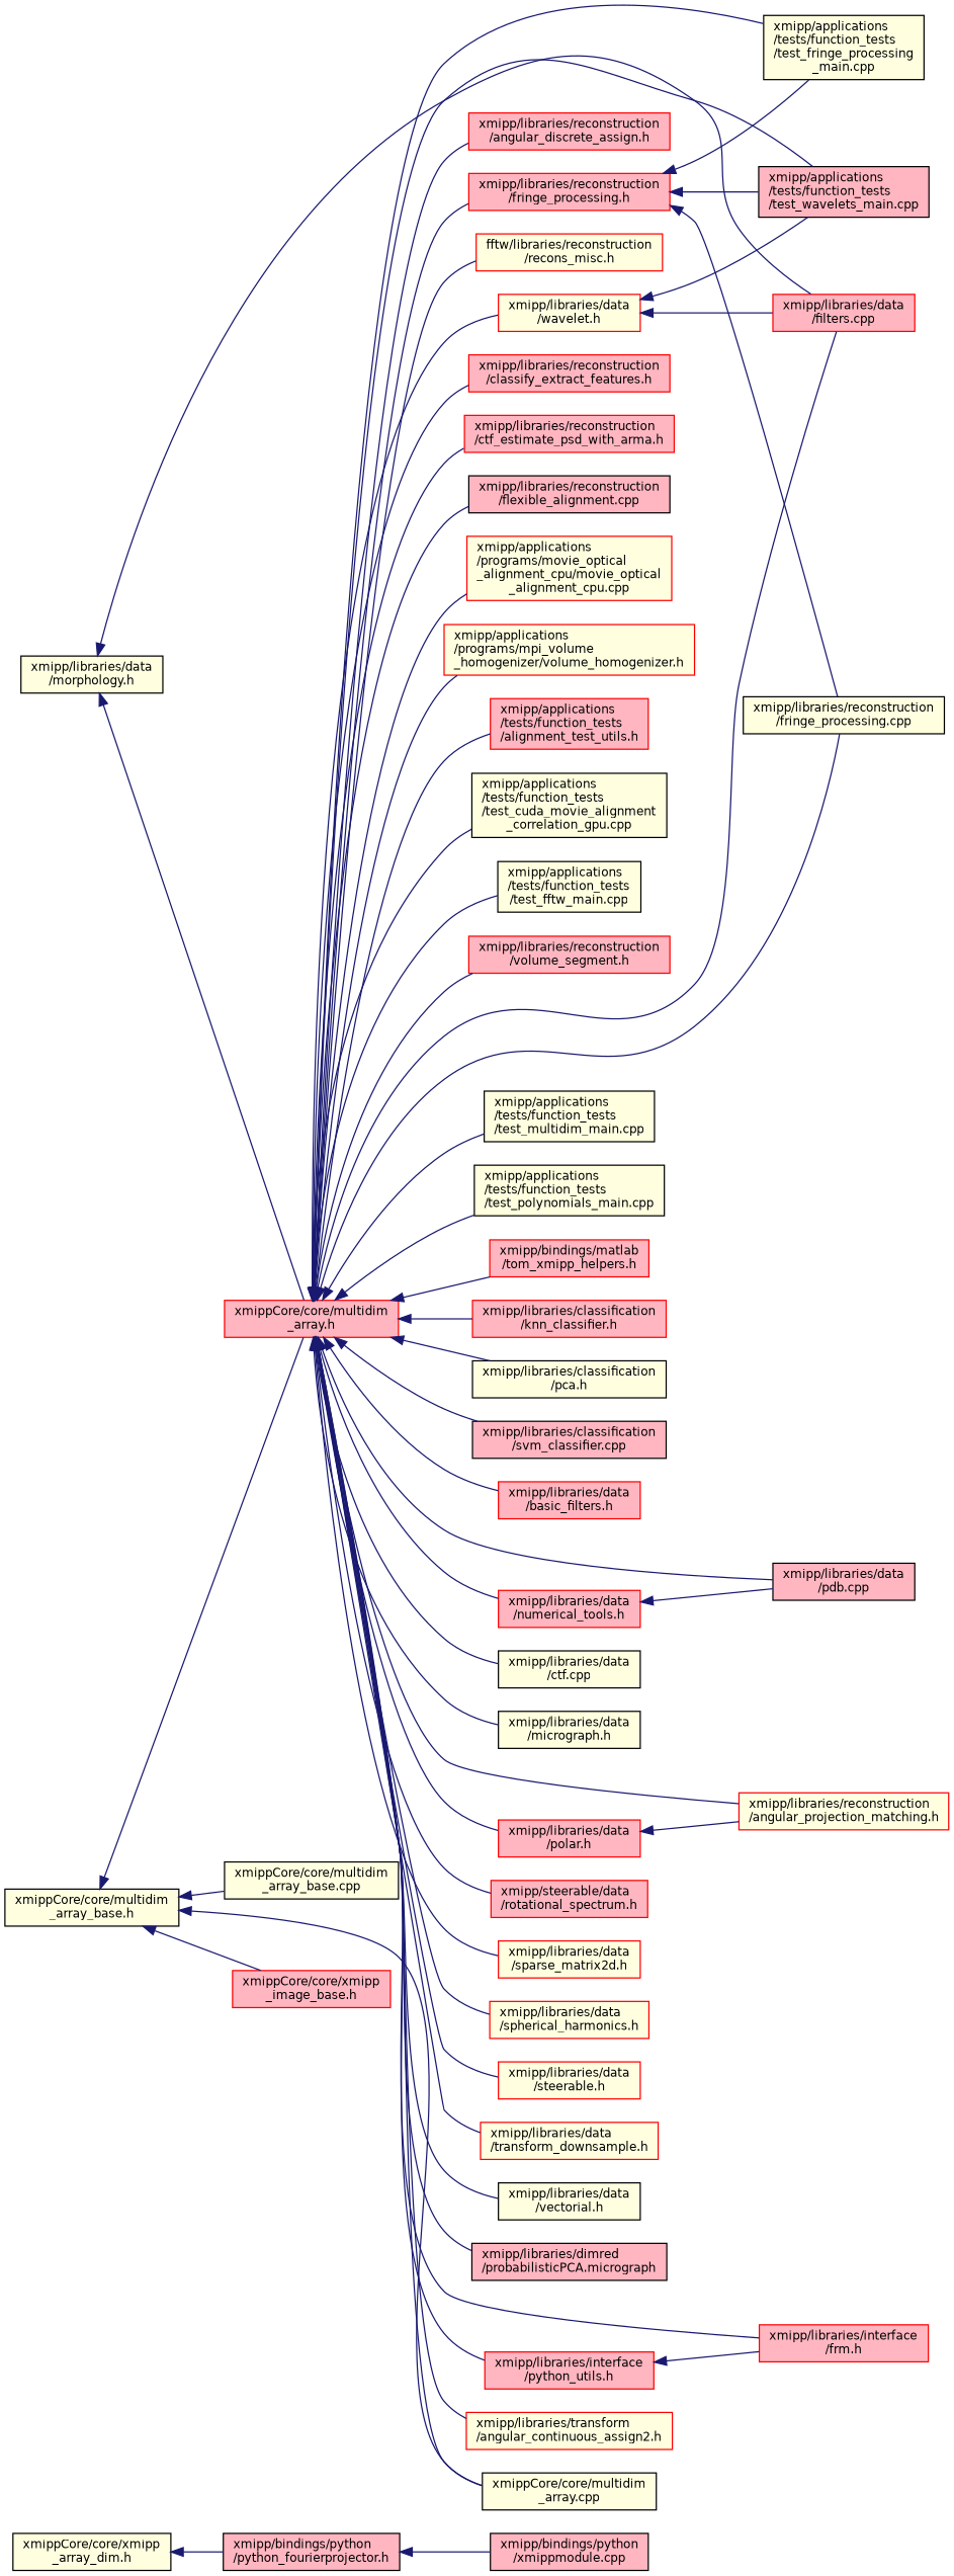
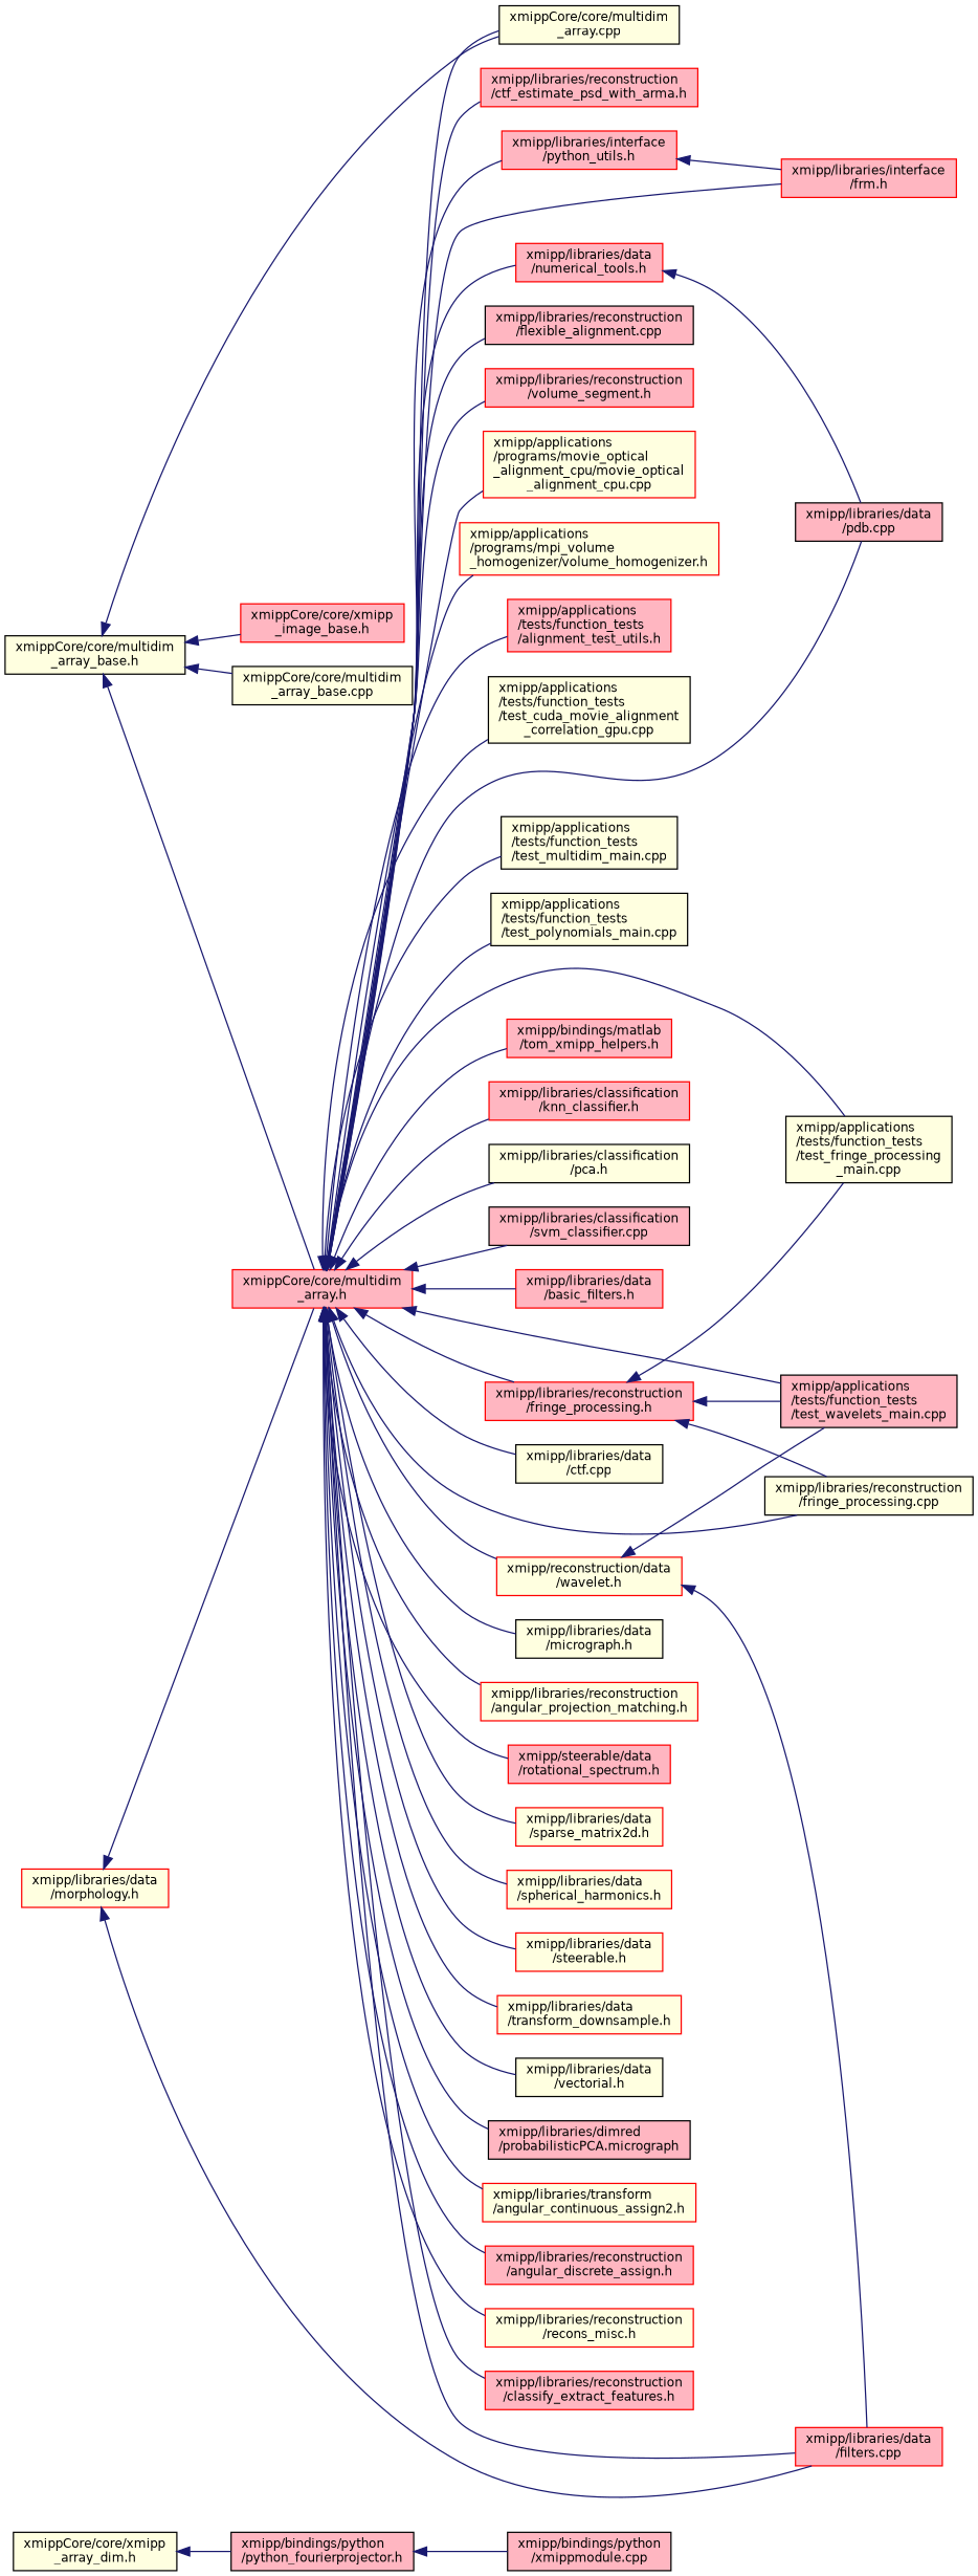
  digraph {
    rankdir=LR
    node [color=red fillcolor=lightyellow fontname=Helvetica fontsize=10 shape=record style=filled]
    edge [color=midnightblue dir=back fontname=Helvetica fontsize=10 labelfontname=Helvetica labelfontsize=10 style=solid]
    n1 [color=black fontcolor=black height=0.2 label="xmippCore/core/xmipp\l_array_dim.h" width=0.4]
    n2 [color=black fillcolor=lightpink height=0.2 label="xmipp/bindings/python\l/python_fourierprojector.h" width=0.4]
    n3 [color=black fillcolor=lightpink height=0.2 label="xmipp/bindings/python\l/xmippmodule.cpp" width=0.4]
    n4 [color=black height=0.2 label="xmippCore/core/multidim\l_array_base.h" width=0.4]
    n5 [fillcolor=lightpink height=0.2 label="xmippCore/core/multidim\l_array.h" width=0.4]
    n6 [color=black height=0.2 label="xmippCore/core/multidim\l_array.cpp" width=0.4]
    n7 [fillcolor=lightpink height=0.2 label="xmippCore/core/xmipp\l_image_base.h" width=0.4]
    n8 [color=black height=0.2 label="xmippCore/core/multidim\l_array_base.cpp" width=0.4]
    n9 [height=0.2 label="xmipp/applications\l/programs/movie_optical\l_alignment_cpu/movie_optical\l_alignment_cpu.cpp" width=0.4]
    n10 [height=0.2 label="xmipp/applications\l/programs/mpi_volume\l_homogenizer/volume_homogenizer.h" width=0.4]
    n11 [fillcolor=lightpink height=0.2 label="xmipp/applications\l/tests/function_tests\l/alignment_test_utils.h" width=0.4]
    n12 [color=black height=0.2 label="xmipp/applications\l/tests/function_tests\l/test_cuda_movie_alignment\l_correlation_gpu.cpp" width=0.4]
-   n13 [color=black height=0.2 label="xmipp/applications\l/tests/function_tests\l/test_fftw_main.cpp" width=0.4]
    n14 [color=black height=0.2 label="xmipp/applications\l/tests/function_tests\l/test_fringe_processing\l_main.cpp" width=0.4]
    n15 [color=black height=0.2 label="xmipp/applications\l/tests/function_tests\l/test_multidim_main.cpp" width=0.4]
    n16 [color=black height=0.2 label="xmipp/applications\l/tests/function_tests\l/test_polynomials_main.cpp" width=0.4]
    n17 [color=black fillcolor=lightpink height=0.2 label="xmipp/applications\l/tests/function_tests\l/test_wavelets_main.cpp" width=0.4]
    n18 [fillcolor=lightpink height=0.2 label="xmipp/bindings/matlab\l/tom_xmipp_helpers.h" width=0.4]
    n19 [fillcolor=lightpink height=0.2 label="xmipp/libraries/classification\l/knn_classifier.h" width=0.4]
    n20 [color=black height=0.2 label="xmipp/libraries/classification\l/pca.h" width=0.4]
    n21 [color=black fillcolor=lightpink height=0.2 label="xmipp/libraries/classification\l/svm_classifier.cpp" width=0.4]
    n22 [fillcolor=lightpink height=0.2 label="xmipp/libraries/data\l/basic_filters.h" width=0.4]
    n23 [fillcolor=lightpink height=0.2 label="xmipp/libraries/data\l/numerical_tools.h" width=0.4]
    n24 [color=black fillcolor=lightpink height=0.2 label="xmipp/libraries/data\l/pdb.cpp" width=0.4]
    n25 [color=black height=0.2 label="xmipp/libraries/data\l/ctf.cpp" width=0.4]
    n26 [fillcolor=lightpink height=0.2 label="xmipp/libraries/data\l/filters.cpp" width=0.4]
-   n27 [height=0.2 label="xmipp/libraries/data\l/wavelet.h" width=0.4]
+   n27 [height=0.2 label="xmipp/reconstruction/data\l/wavelet.h" width=0.4]
    n28 [color=black height=0.2 label="xmipp/libraries/data\l/micrograph.h" width=0.4]
-   n29 [fillcolor=lightpink height=0.2 label="xmipp/libraries/data\l/polar.h" width=0.4]
    n30 [height=0.2 label="xmipp/libraries/reconstruction\l/angular_projection_matching.h" width=0.4]
    n31 [fillcolor=lightpink height=0.2 label="xmipp/steerable/data\l/rotational_spectrum.h" width=0.4]
    n32 [height=0.2 label="xmipp/libraries/data\l/sparse_matrix2d.h" width=0.4]
    n33 [height=0.2 label="xmipp/libraries/data\l/spherical_harmonics.h" width=0.4]
    n34 [height=0.2 label="xmipp/libraries/data\l/steerable.h" width=0.4]
    n35 [height=0.2 label="xmipp/libraries/data\l/transform_downsample.h" width=0.4]
    n36 [color=black height=0.2 label="xmipp/libraries/data\l/vectorial.h" width=0.4]
    n37 [color=black fillcolor=lightpink height=0.2 label="xmipp/libraries/dimred\l/probabilisticPCA.micrograph" width=0.4]
    n38 [fillcolor=lightpink height=0.2 label="xmipp/libraries/interface\l/python_utils.h" width=0.4]
    n39 [fillcolor=lightpink height=0.2 label="xmipp/libraries/interface\l/frm.h" width=0.4]
    n40 [height=0.2 label="xmipp/libraries/transform\l/angular_continuous_assign2.h" width=0.4]
    n41 [fillcolor=lightpink height=0.2 label="xmipp/libraries/reconstruction\l/angular_discrete_assign.h" width=0.4]
-   n42 [height=0.2 label="fftw/libraries/reconstruction\l/recons_misc.h" width=0.4]
+   n42 [height=0.2 label="xmipp/libraries/reconstruction\l/recons_misc.h" width=0.4]
    n43 [fillcolor=lightpink height=0.2 label="xmipp/libraries/reconstruction\l/classify_extract_features.h" width=0.4]
    n44 [fillcolor=lightpink height=0.2 label="xmipp/libraries/reconstruction\l/ctf_estimate_psd_with_arma.h" width=0.4]
    n45 [fillcolor=lightpink height=0.2 label="xmipp/libraries/reconstruction\l/fringe_processing.h" width=0.4]
    n46 [color=black height=0.2 label="xmipp/libraries/reconstruction\l/fringe_processing.cpp" width=0.4]
    n47 [color=black fillcolor=lightpink height=0.2 label="xmipp/libraries/reconstruction\l/flexible_alignment.cpp" width=0.4]
    n48 [fillcolor=lightpink height=0.2 label="xmipp/libraries/reconstruction\l/volume_segment.h" width=0.4]
-   n49 [color=black height=0.2 label="xmipp/libraries/data\l/morphology.h" width=0.4]
+   n49 [height=0.2 label="xmipp/libraries/data\l/morphology.h" width=0.4]
    n1 -> n2
    n2 -> n3
    n4 -> n5
    n4 -> n6
    n4 -> n7
    n4 -> n8
    n5 -> n6
    n5 -> n9
    n5 -> n10
    n5 -> n11
    n5 -> n12
-   n5 -> n13
    n5 -> n14
    n5 -> n15
    n5 -> n16
    n5 -> n17
    n5 -> n18
    n5 -> n19
    n5 -> n20
    n5 -> n21
    n5 -> n22
    n5 -> n23
    n5 -> n24
    n5 -> n25
    n5 -> n26
    n5 -> n27
    n5 -> n28
-   n5 -> n29
    n5 -> n30
    n5 -> n31
    n5 -> n32
    n5 -> n33
    n5 -> n34
    n5 -> n35
    n5 -> n36
    n5 -> n37
    n5 -> n38
    n5 -> n39
    n5 -> n40
    n5 -> n41
    n5 -> n42
    n5 -> n43
    n5 -> n44
    n5 -> n45
    n5 -> n46
    n5 -> n47
    n5 -> n48
    n23 -> n24
    n27 -> n17
    n27 -> n26
-   n29 -> n30
    n38 -> n39
    n45 -> n14
    n45 -> n17
    n45 -> n46
    n49 -> n5
    n49 -> n26
  }
